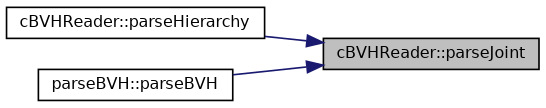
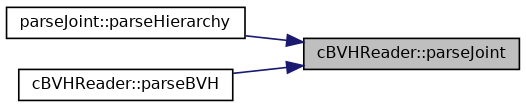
  digraph {
    rankdir=RL
    node [color=black fillcolor=white fontname=Helvetica fontsize=10 shape=record style=filled]
    edge [color=midnightblue dir=back fontname=Helvetica fontsize=10 labelfontname=Helvetica labelfontsize=10 style=solid]
    n1 [fillcolor=grey75 fontcolor=black height=0.2 label="cBVHReader::parseJoint" width=0.4]
-   n2 [height=0.2 label="cBVHReader::parseHierarchy" width=0.4]
-   n3 [height=0.2 label="parseBVH::parseBVH" width=0.4]
+   n2 [height=0.2 label="parseJoint::parseHierarchy" width=0.4]
+   n3 [height=0.2 label="cBVHReader::parseBVH" width=0.4]
    n1 -> n2
    n1 -> n3
  }
